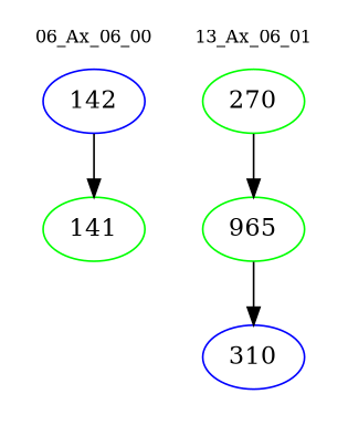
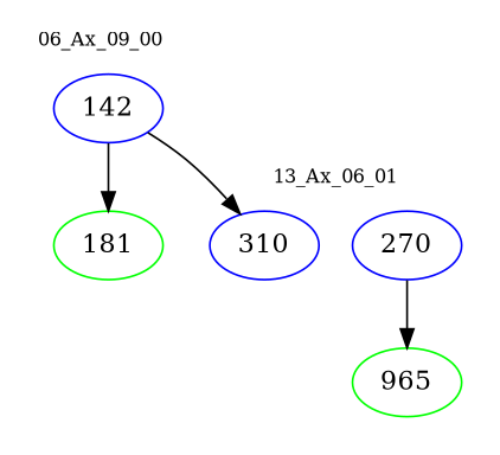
  digraph {
    node [color=blue]
    edge [color=black]
    n1 [label=142]
-   n2 [color=green label=141]
-   n3 [color=green label=270]
+   n2 [color=green label=181]
+   n3 [label=270]
    n4 [color=green label=965]
    n5 [label=310]
    subgraph cluster_1 {
      color=white
      fontsize=10
-     label="06_Ax_06_00"
+     label="06_Ax_09_00"
      n1
      n2
    }
    subgraph cluster_2 {
      color=white
      fontsize=10
      label="13_Ax_06_01"
      n3
      n4
      n5
    }
    n1 -> n2
    n3 -> n4
-   n4 -> n5
+   n1 -> n5
  }
